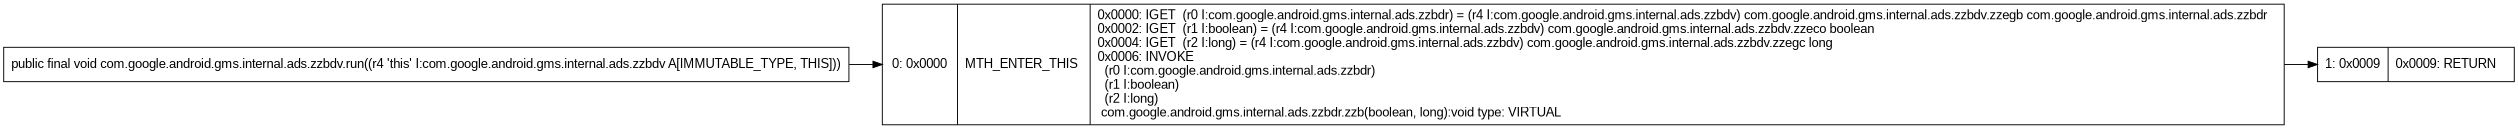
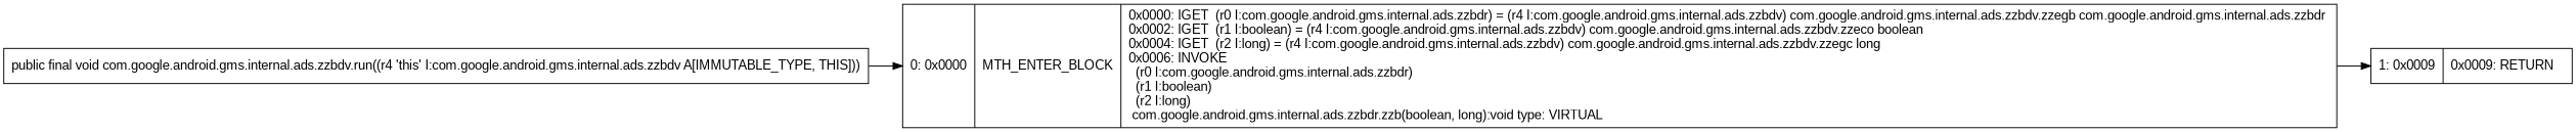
  digraph {
    rankdir=LR
    fontname="Liberation Sans"
    node [shape=record fontname="Liberation Sans"]
    edge [fontname="Liberation Sans"]
-   n1 [label="{0\:\ 0x0000|MTH_ENTER_THIS\l|0x0000: IGET  (r0 I:com.google.android.gms.internal.ads.zzbdr) = (r4 I:com.google.android.gms.internal.ads.zzbdv) com.google.android.gms.internal.ads.zzbdv.zzegb com.google.android.gms.internal.ads.zzbdr \l0x0002: IGET  (r1 I:boolean) = (r4 I:com.google.android.gms.internal.ads.zzbdv) com.google.android.gms.internal.ads.zzbdv.zzeco boolean \l0x0004: IGET  (r2 I:long) = (r4 I:com.google.android.gms.internal.ads.zzbdv) com.google.android.gms.internal.ads.zzbdv.zzegc long \l0x0006: INVOKE  \l  (r0 I:com.google.android.gms.internal.ads.zzbdr)\l  (r1 I:boolean)\l  (r2 I:long)\l com.google.android.gms.internal.ads.zzbdr.zzb(boolean, long):void type: VIRTUAL \l}"]
+   n1 [label="{0\:\ 0x0000|MTH_ENTER_BLOCK\l|0x0000: IGET  (r0 I:com.google.android.gms.internal.ads.zzbdr) = (r4 I:com.google.android.gms.internal.ads.zzbdv) com.google.android.gms.internal.ads.zzbdv.zzegb com.google.android.gms.internal.ads.zzbdr \l0x0002: IGET  (r1 I:boolean) = (r4 I:com.google.android.gms.internal.ads.zzbdv) com.google.android.gms.internal.ads.zzbdv.zzeco boolean \l0x0004: IGET  (r2 I:long) = (r4 I:com.google.android.gms.internal.ads.zzbdv) com.google.android.gms.internal.ads.zzbdv.zzegc long \l0x0006: INVOKE  \l  (r0 I:com.google.android.gms.internal.ads.zzbdr)\l  (r1 I:boolean)\l  (r2 I:long)\l com.google.android.gms.internal.ads.zzbdr.zzb(boolean, long):void type: VIRTUAL \l}"]
    n2 [label="{1\:\ 0x0009|0x0009: RETURN   \l}"]
    n3 [label="{public final void com.google.android.gms.internal.ads.zzbdv.run((r4 'this' I:com.google.android.gms.internal.ads.zzbdv A[IMMUTABLE_TYPE, THIS])) }"]
    n1 -> n2
    n3 -> n1
  }
